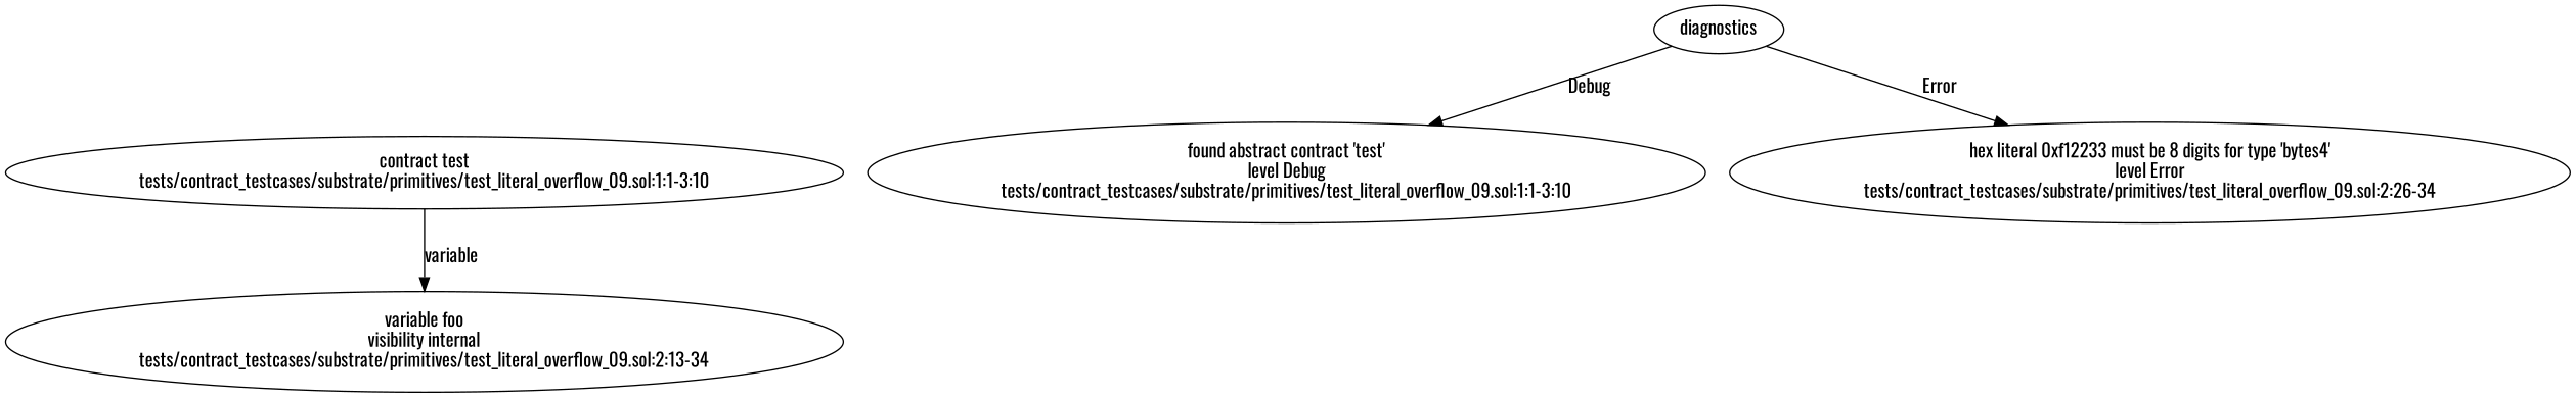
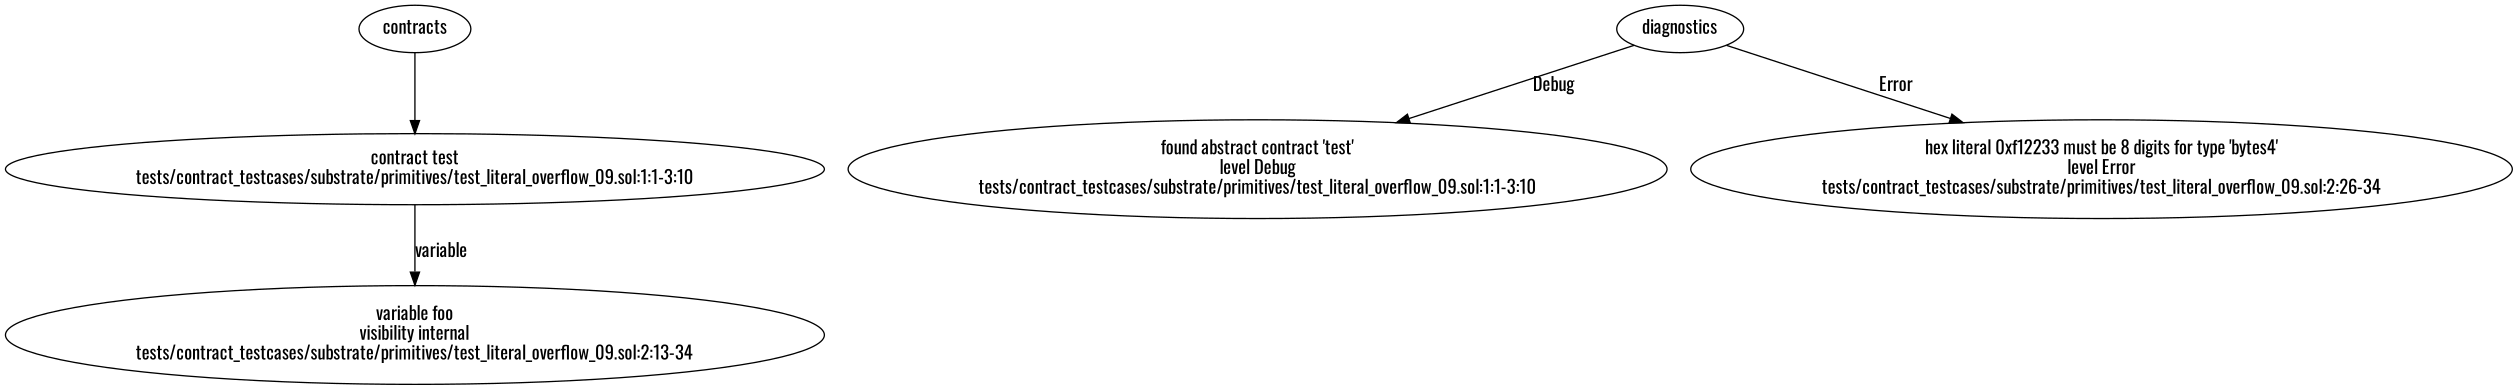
  strict digraph {
    fontname=Oswald
    node [fontname=Oswald]
    edge [fontname=Oswald]
    n1 [label="contract test\ntests/contract_testcases/substrate/primitives/test_literal_overflow_09.sol:1:1-3:10"]
    n2 [label="variable foo\nvisibility internal\ntests/contract_testcases/substrate/primitives/test_literal_overflow_09.sol:2:13-34"]
    n3 [label="found abstract contract 'test'\nlevel Debug\ntests/contract_testcases/substrate/primitives/test_literal_overflow_09.sol:1:1-3:10"]
    n4 [label="hex literal 0xf12233 must be 8 digits for type 'bytes4'\nlevel Error\ntests/contract_testcases/substrate/primitives/test_literal_overflow_09.sol:2:26-34"]
+   contracts
    diagnostics
    n1 -> n2 [label=variable]
+   contracts -> n1
    diagnostics -> n3 [label=Debug]
    diagnostics -> n4 [label=Error]
  }
